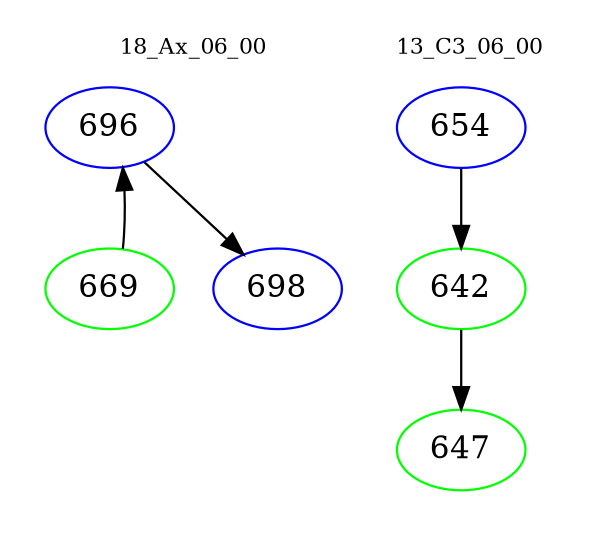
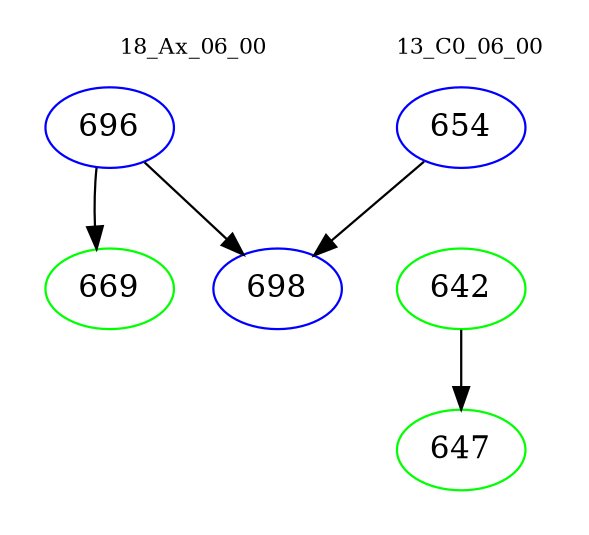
  digraph {
    node [color=blue]
    edge [color=black]
    n1 [label=696]
    n2 [color=green label=669]
    n3 [label=698]
    n4 [label=654]
    n5 [color=green label=642]
    n6 [color=green label=647]
    subgraph cluster_1 {
      color=white
      fontsize=10
      label="18_Ax_06_00"
      n1
      n2
      n3
    }
    subgraph cluster_2 {
      color=white
      fontsize=10
-     label="13_C3_06_00"
+     label="13_C0_06_00"
      n4
      n5
      n6
    }
-   n2 -> n1
+   n1 -> n2
    n1 -> n3
-   n4 -> n5
+   n4 -> n3
    n5 -> n6
  }
